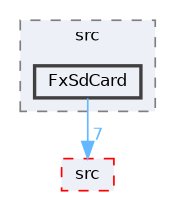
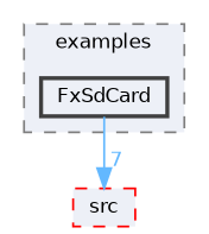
  digraph {
    compound=true
    node [fillcolor="#edf0f7" fontname=Helvetica fontsize=10 shape=box]
    n1 [color=grey25 height=0.2 label=FxSdCard style="filled,bold" width=0.4]
    n2 [color=red height=0.2 label=src style="filled,dashed" width=0.4]
    subgraph cluster_1 {
      bgcolor="#edf0f7"
      fontname=Helvetica
      fontsize=10
-     label=src
+     label=examples
      pencolor=grey50
      style="filled,dashed"
      n1
    }
    n1 -> n2 [color=steelblue1 fontcolor=steelblue1 fontname=Helvetica fontsize=10 headlabel=7 labeldistance=1.5 labelfontname=Helvetica labelfontsize=10]
  }
